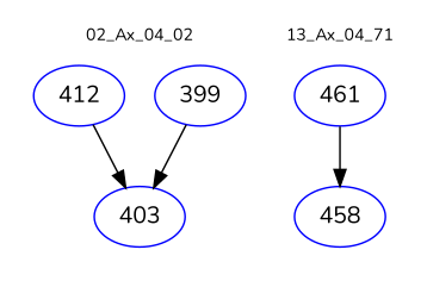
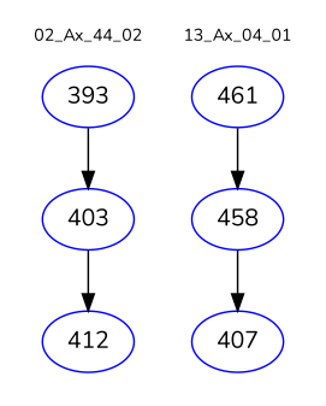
  digraph {
    fontname=Nunito
    node [color=blue fontname=Nunito]
    edge [color=black fontname=Nunito]
    n1 [label=403]
-   n2 [label=399]
+   n2 [label=393]
    n3 [label=412]
    n4 [label=458]
+   n5 [label=407]
    n6 [label=461]
    subgraph cluster_1 {
      color=white
      fontsize=10
-     label="02_Ax_04_02"
+     label="02_Ax_44_02"
      n1
      n2
      n3
    }
    subgraph cluster_2 {
      color=white
      fontsize=10
-     label="13_Ax_04_71"
+     label="13_Ax_04_01"
      n4
+     n5
      n6
    }
-   n3 -> n1
+   n1 -> n3
    n2 -> n1
+   n4 -> n5
    n6 -> n4
  }
